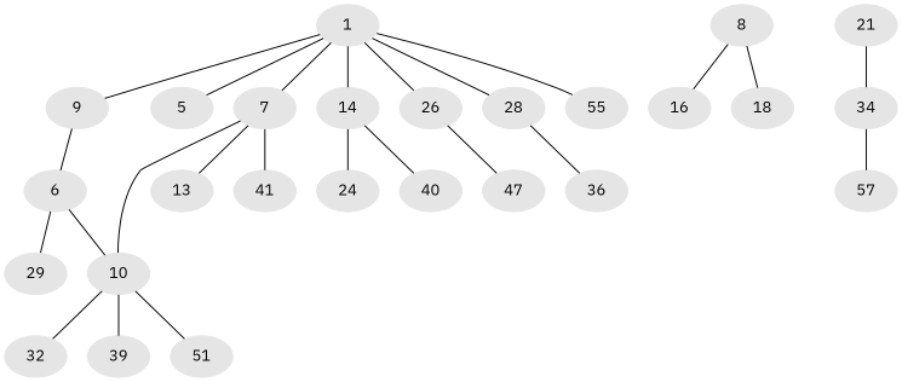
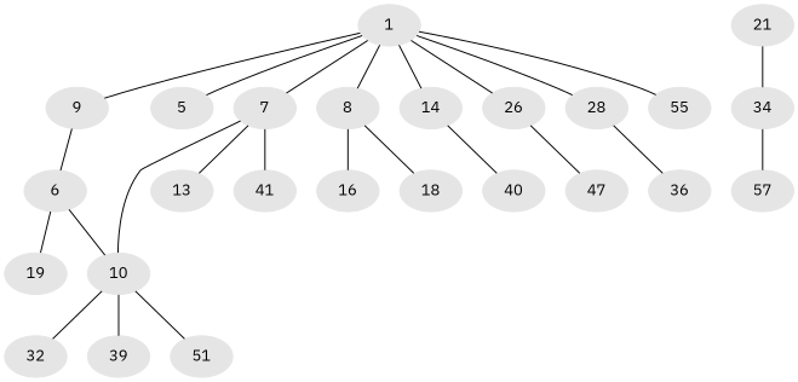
  graph {
    fontname="IBM Plex Sans"
    node [color=gray90 fontname="IBM Plex Sans" style=filled]
    edge [fontname="IBM Plex Sans"]
    1 [super="+2"]
    n2 [label=9]
    5 [super="+15+17"]
    7 [super="+9+27"]
    8 [super="+11+53"]
    14 [super="+50+23+19"]
    26
    28 [super="+56"]
    55
    6
    10 [super="+33+20"]
    13
    41 [super="+45"]
    16
    18 [super="+31"]
-   24 [super="+30"]
    40 [super="+49"]
    47
    36 [super="+38"]
-   29
+   29 [label=19]
    32
    39
    51
    21 [super="+35+46"]
    34 [super="+43+52"]
    57
    1 -- n2
    1 -- 5
    1 -- 7
+   1 -- 8
    1 -- 14
    1 -- 26
    1 -- 28
    1 -- 55
    n2 -- 6
    7 -- 10
    7 -- 13
    7 -- 41
    8 -- 16
    8 -- 18
-   14 -- 24
    14 -- 40
    26 -- 47
    28 -- 36
    6 -- 10
    6 -- 29
    10 -- 32
    10 -- 39
    10 -- 51
    21 -- 34
    34 -- 57
  }
